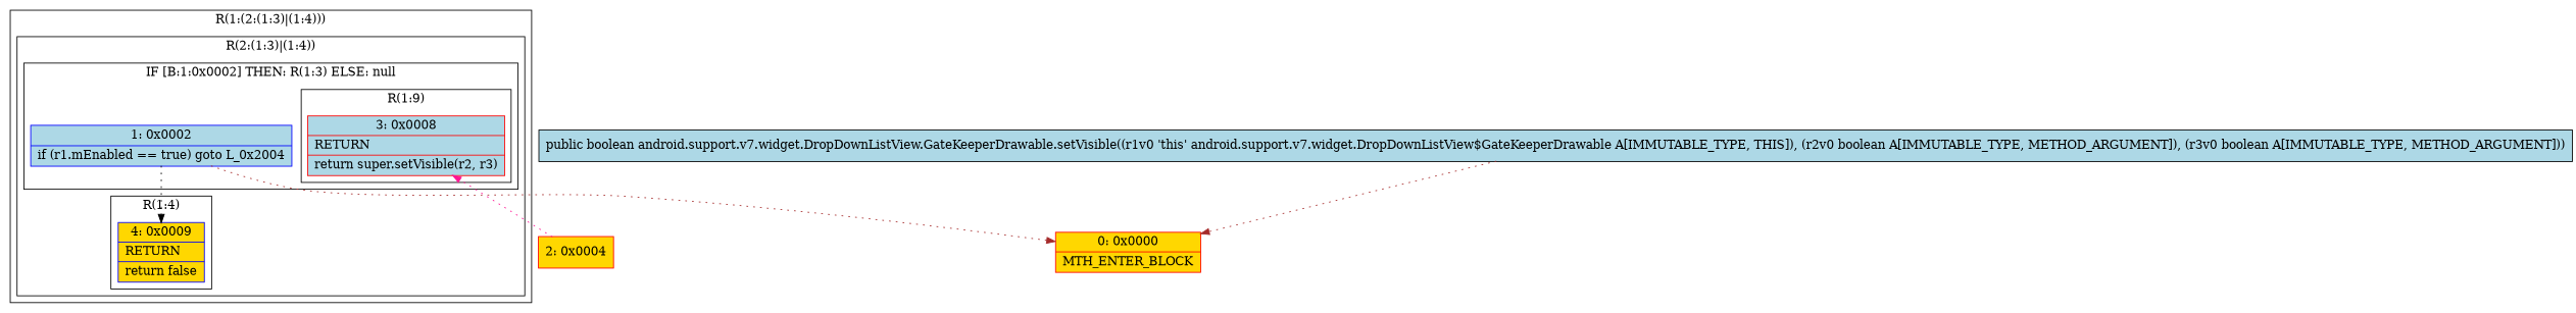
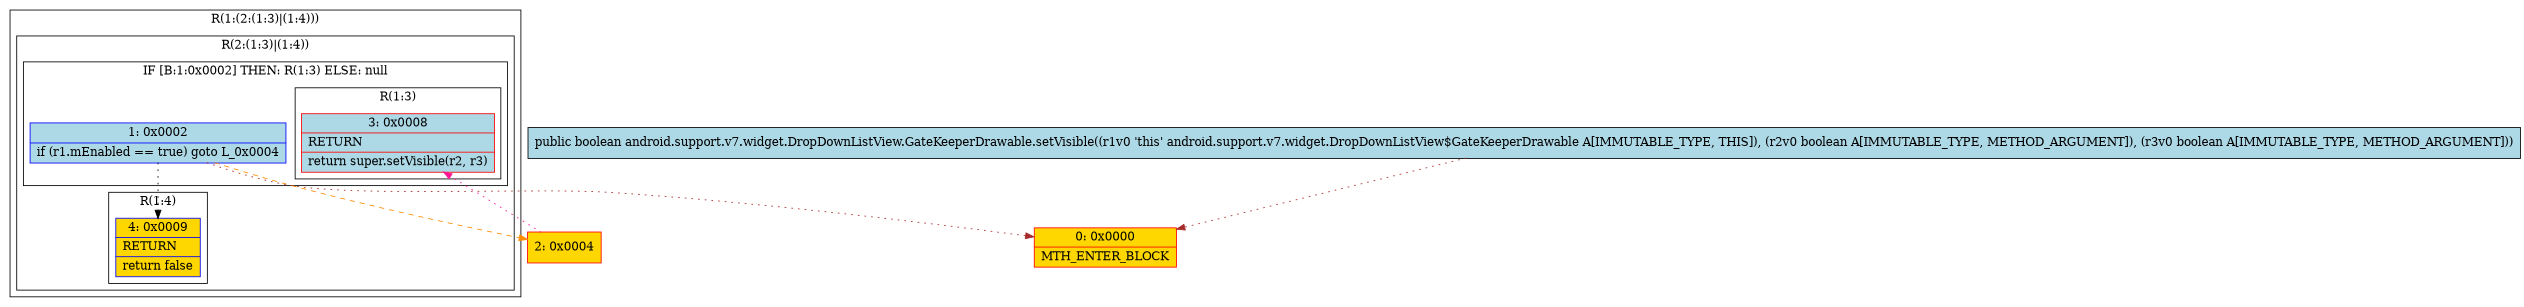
  digraph {
    node [color=red fillcolor=lightblue shape=record style=filled]
    edge [color=brown style=dotted]
    n1 [label="{3\:\ 0x0008|RETURN\l|return super.setVisible(r2, r3)\l}"]
-   n2 [color=blue label="{1\:\ 0x0002|if (r1.mEnabled == true) goto L_0x2004\l}"]
+   n2 [color=blue label="{1\:\ 0x0002|if (r1.mEnabled == true) goto L_0x0004\l}"]
    n3 [color=blue fillcolor=gold label="{4\:\ 0x0009|RETURN\l|return false\l}"]
    n4 [fillcolor=gold label="{2\:\ 0x0004}"]
    n5 [fillcolor=gold label="{0\:\ 0x0000|MTH_ENTER_BLOCK\l}"]
    n6 [label="{public boolean android.support.v7.widget.DropDownListView.GateKeeperDrawable.setVisible((r1v0 'this' android.support.v7.widget.DropDownListView$GateKeeperDrawable A[IMMUTABLE_TYPE, THIS]), (r2v0 boolean A[IMMUTABLE_TYPE, METHOD_ARGUMENT]), (r3v0 boolean A[IMMUTABLE_TYPE, METHOD_ARGUMENT])) }" color=""]
    subgraph cluster_1 {
      label="R(1:(2:(1:3)|(1:4)))"
      subgraph cluster_2 {
        label="R(2:(1:3)|(1:4))"
        subgraph cluster_3 {
          label="IF [B:1:0x0002] THEN: R(1:3) ELSE: null"
          n2
          subgraph cluster_4 {
-           label="R(1:9)"
+           label="R(1:3)"
            n1
          }
        }
        subgraph cluster_5 {
          label="R(1:4)"
          n3
        }
      }
    }
    n2 -> n3 [color=black]
+   n2 -> n4 [color=darkorange style=dashed]
    n2 -> n5
    n4 -> n1 [color=deeppink]
    n6 -> n5
  }
